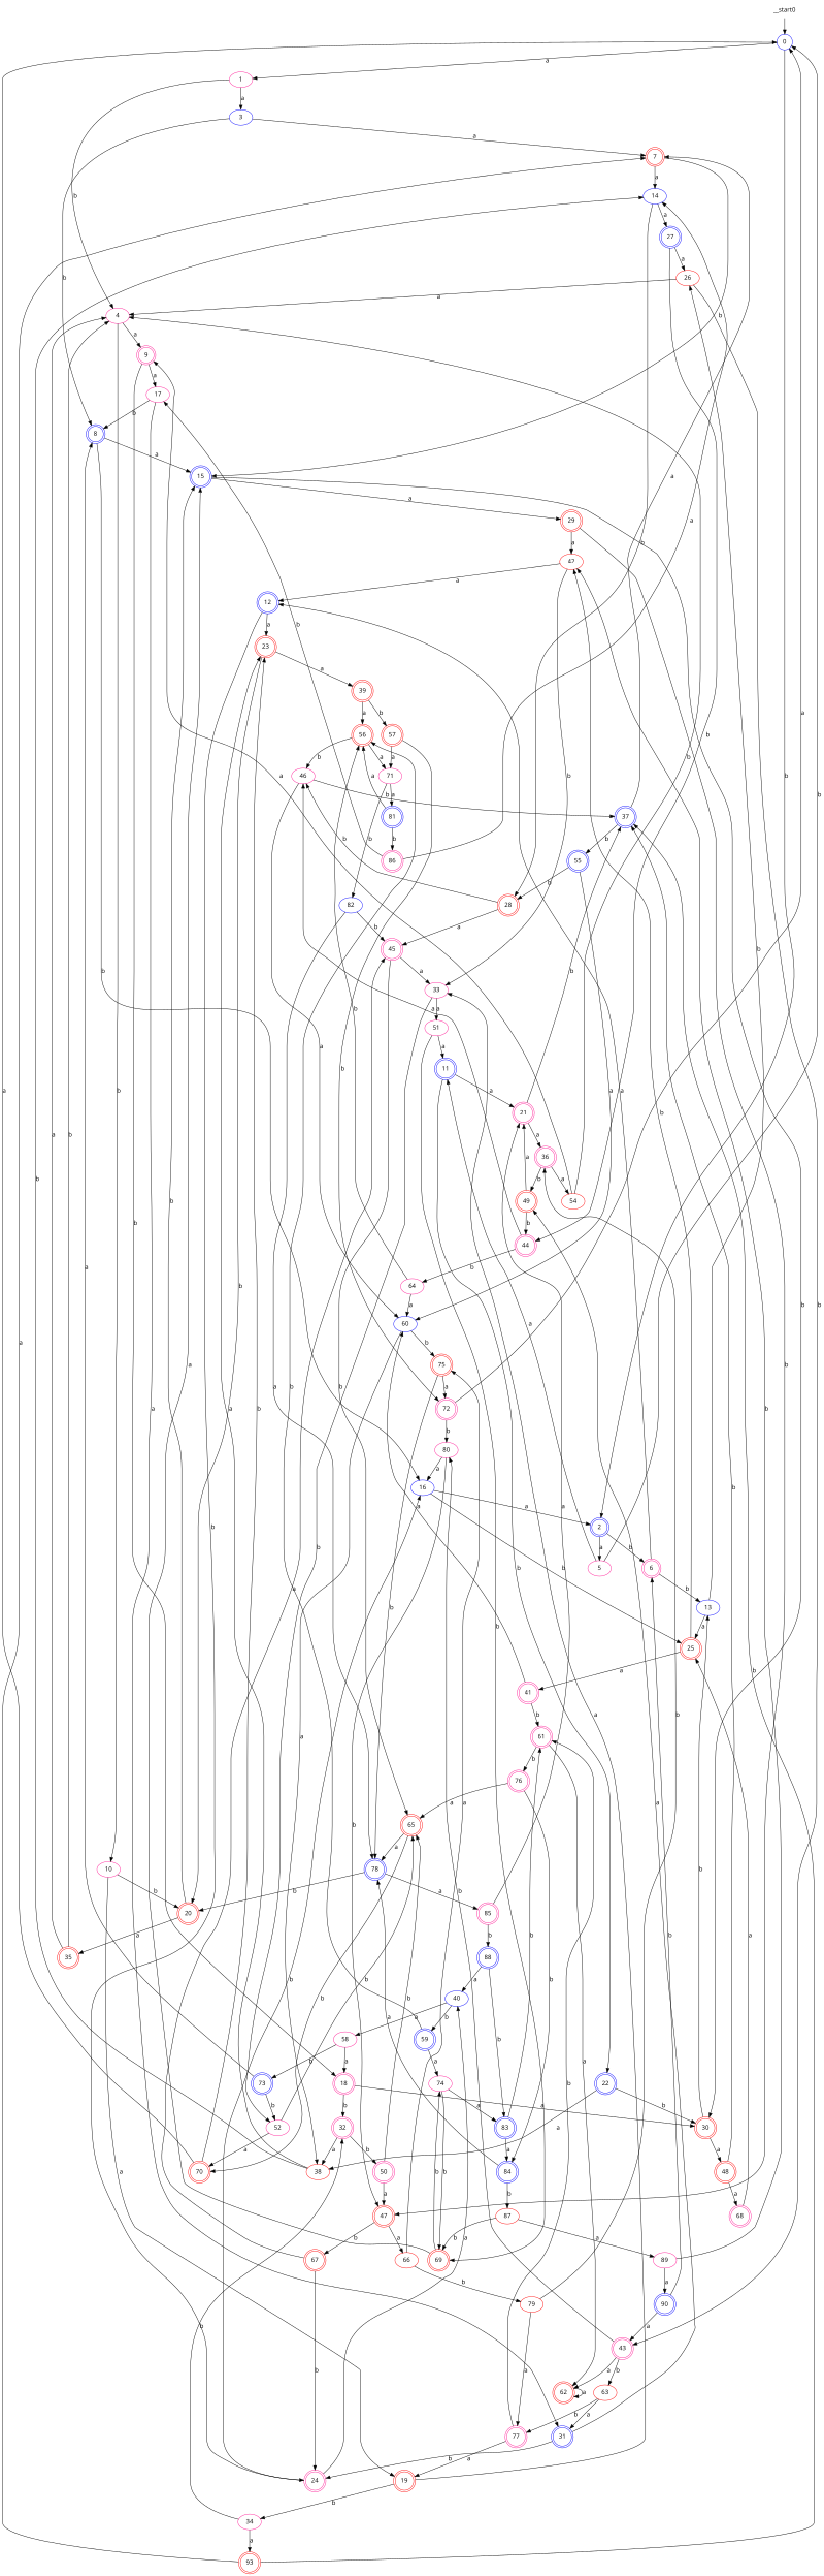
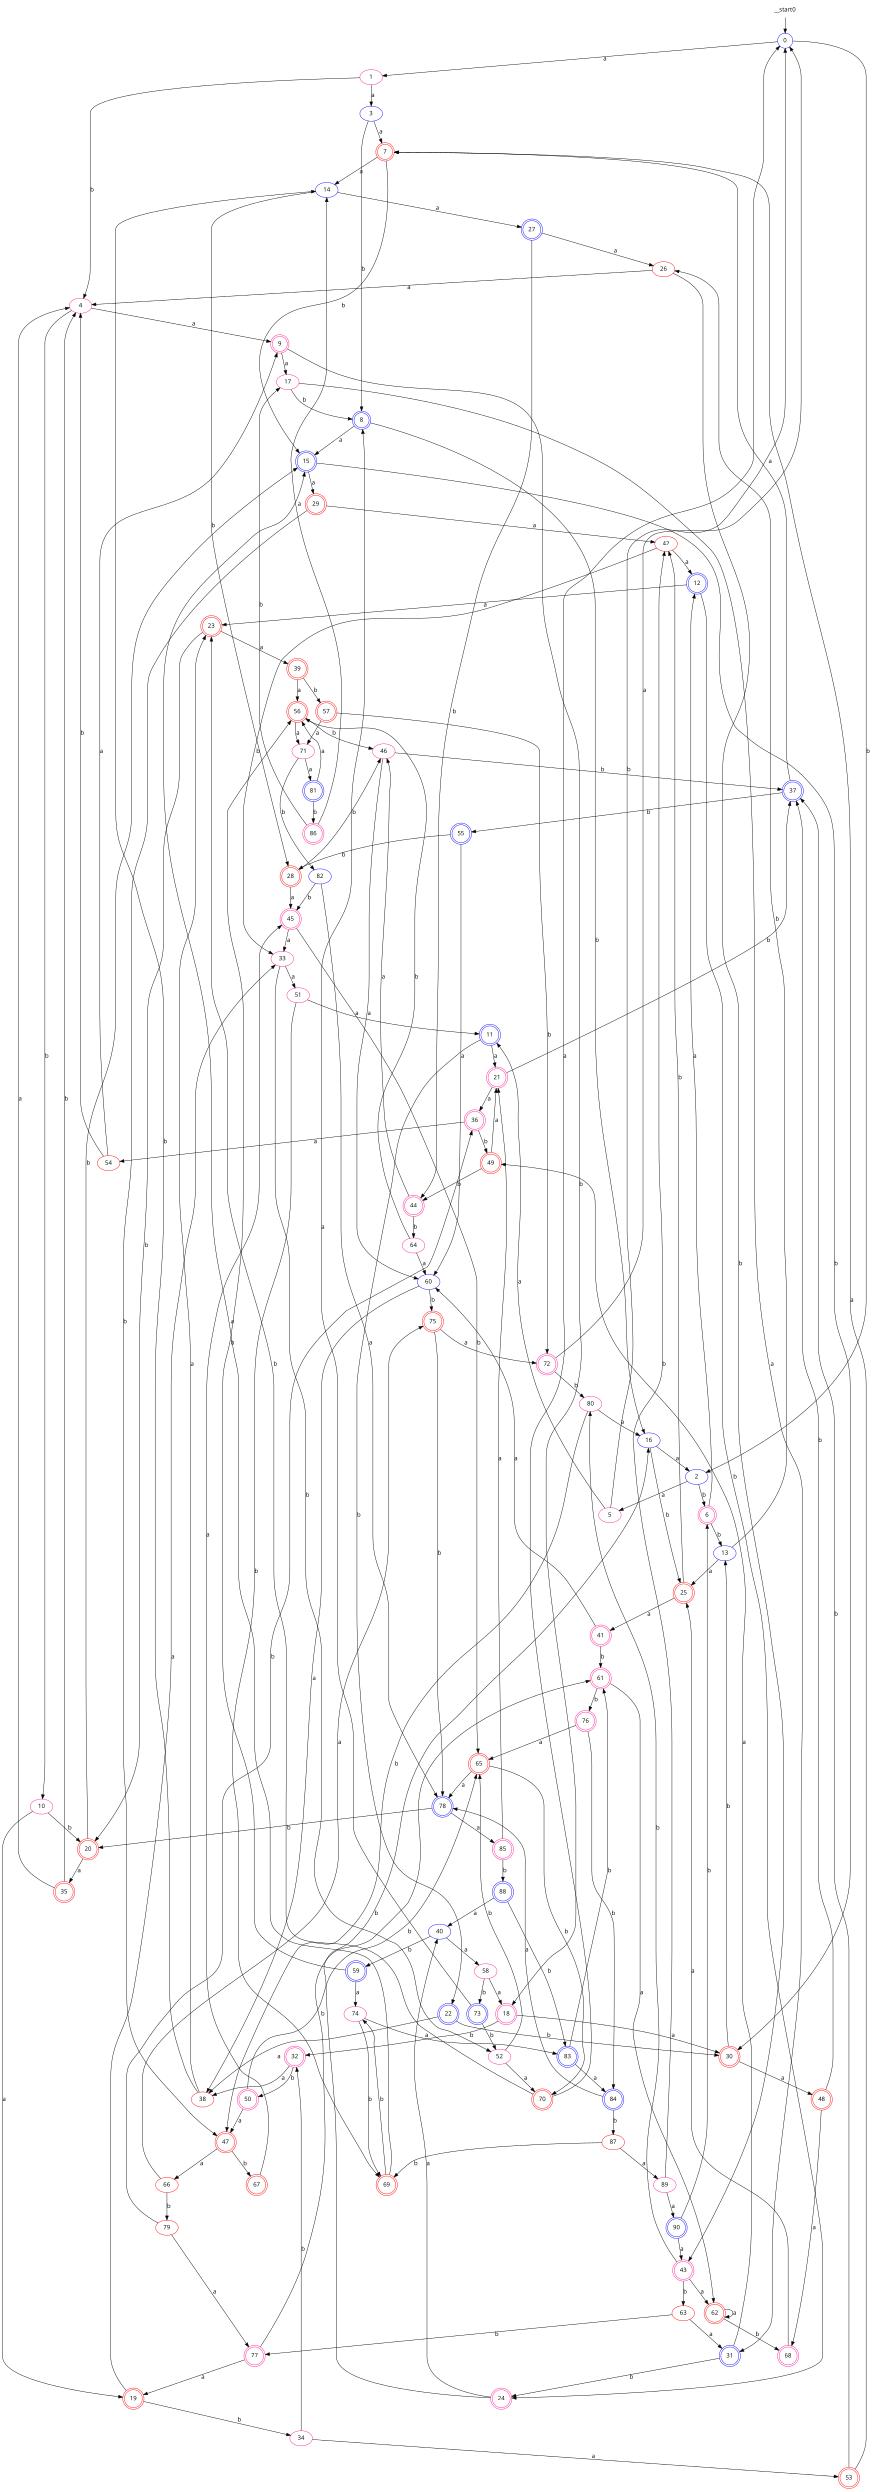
  digraph {
    fontname="Open Sans"
    node [color=deeppink fontname="Open Sans" shape=doublecircle]
    edge [fontname="Open Sans"]
    __start0 [color=red shape=none]
    0 [color=blue shape=circle]
    1 [shape=""]
-   2 [color=blue]
+   2 [color=blue shape=ellipse]
    3 [color=blue shape=""]
    4 [shape=""]
    5 [shape=""]
    6
    7 [color=red]
    8 [color=blue]
    9
    10 [shape=""]
    11 [color=blue]
    12 [color=blue]
    13 [color=blue shape=""]
    14 [color=blue shape=""]
    15 [color=blue]
    16 [color=blue shape=""]
    17 [shape=""]
    18
    19 [color=red]
    20 [color=red]
    21
    22 [color=blue]
    23 [color=red]
    24
    25 [color=red]
    26 [color=red shape=""]
    27 [color=blue]
    28 [color=red]
    29 [color=red]
    30 [color=red]
    31 [color=blue]
    32
    33 [shape=""]
    34 [shape=""]
    35 [color=red]
    36
    37 [color=blue]
    38 [color=red shape=""]
    39 [color=red]
    40 [color=blue shape=""]
    41
    42 [color=red shape=""]
    43
    44
    45
    46 [shape=""]
    47 [color=red]
    48 [color=red]
    49 [color=red]
    50
    51 [shape=""]
    52 [shape=""]
-   53 [color=red label=93]
+   53 [color=red]
    54 [color=red shape=""]
    55 [color=blue]
    56 [color=red]
    57 [color=red]
    58 [shape=""]
    59 [color=blue]
    60 [color=blue shape=""]
    61
    62 [color=red]
    63 [color=red shape=""]
    80 [shape=""]
    64 [shape=""]
    65 [color=red]
    66 [color=red shape=""]
    67 [color=red]
    68
    69 [color=red]
    70 [color=red]
    71 [shape=""]
    72
    73 [color=blue]
    74 [shape=""]
    75 [color=red]
    76
    77
    78 [color=blue]
    79 [color=red shape=""]
    81 [color=blue]
    82 [color=blue shape=""]
    83 [color=blue]
    84 [color=blue]
    85
    86
    87 [color=red shape=""]
    88 [color=blue]
    89 [shape=""]
    90 [color=blue]
    __start0 -> 0
    0 -> 1 [label=a]
    0 -> 2 [label=b]
    1 -> 3 [label=a]
    1 -> 4 [label=b]
    2 -> 5 [label=a]
    2 -> 6 [label=b]
    3 -> 7 [label=a]
    3 -> 8 [label=b]
    4 -> 9 [label=a]
    4 -> 10 [label=b]
    5 -> 0 [label=b]
    5 -> 11 [label=a]
    6 -> 12 [label=a]
    6 -> 13 [label=b]
    7 -> 14 [label=a]
    7 -> 15 [label=b]
    8 -> 15 [label=a]
    8 -> 16 [label=b]
    9 -> 17 [label=a]
    9 -> 18 [label=b]
    10 -> 19 [label=a]
    10 -> 20 [label=b]
    11 -> 21 [label=a]
    11 -> 22 [label=b]
    12 -> 23 [label=a]
    12 -> 24 [label=b]
    13 -> 25 [label=a]
    13 -> 26 [label=b]
    14 -> 27 [label=a]
    14 -> 28 [label=b]
    15 -> 29 [label=a]
    15 -> 30 [label=b]
    16 -> 2 [label=a]
    16 -> 25 [label=b]
    17 -> 8 [label=b]
    17 -> 31 [label=a]
    18 -> 30 [label=a]
    18 -> 32 [label=b]
    19 -> 33 [label=a]
    19 -> 34 [label=b]
    20 -> 15 [label=b]
    20 -> 35 [label=a]
    21 -> 36 [label=a]
    21 -> 37 [label=b]
    22 -> 30 [label=b]
    22 -> 38 [label=a]
    23 -> 20 [label=b]
    23 -> 39 [label=a]
    24 -> 16 [label=b]
    24 -> 40 [label=a]
    25 -> 41 [label=a]
    25 -> 42 [label=b]
    26 -> 4 [label=a]
    26 -> 43 [label=b]
    27 -> 26 [label=a]
    27 -> 44 [label=b]
    28 -> 45 [label=a]
    28 -> 46 [label=b]
    29 -> 42 [label=a]
    29 -> 47 [label=b]
    30 -> 13 [label=b]
    30 -> 48 [label=a]
    31 -> 24 [label=b]
    31 -> 49 [label=a]
    32 -> 38 [label=a]
    32 -> 50 [label=b]
    33 -> 51 [label=a]
    33 -> 52 [label=b]
    34 -> 32 [label=b]
    34 -> 53 [label=a]
    35 -> 4 [label=a]
    35 -> 4 [label=b]
    36 -> 49 [label=b]
    36 -> 54 [label=a]
    37 -> 7 [label=a]
    37 -> 55 [label=b]
    38 -> 14 [label=b]
    38 -> 23 [label=a]
    39 -> 56 [label=a]
    39 -> 57 [label=b]
    40 -> 58 [label=a]
    40 -> 59 [label=b]
    41 -> 60 [label=a]
    41 -> 61 [label=b]
    42 -> 12 [label=a]
    42 -> 33 [label=b]
    43 -> 62 [label=a]
    43 -> 63 [label=b]
    43 -> 80 [label=b]
    44 -> 46 [label=a]
    44 -> 64 [label=b]
    45 -> 33 [label=a]
    45 -> 65 [label=b]
    46 -> 37 [label=b]
    46 -> 60 [label=a]
    47 -> 66 [label=a]
    47 -> 67 [label=b]
    48 -> 37 [label=b]
    48 -> 68 [label=a]
    49 -> 21 [label=a]
    49 -> 44 [label=b]
    50 -> 47 [label=a]
    50 -> 65 [label=b]
    51 -> 11 [label=a]
    51 -> 69 [label=b]
    52 -> 65 [label=b]
    52 -> 70 [label=a]
    53 -> 7 [label=a]
    53 -> 37 [label=b]
    54 -> 4 [label=b]
    54 -> 9 [label=a]
    55 -> 28 [label=b]
    55 -> 60 [label=a]
    56 -> 46 [label=b]
    56 -> 71 [label=a]
    57 -> 71 [label=a]
    57 -> 72 [label=b]
    58 -> 18 [label=a]
    58 -> 73 [label=b]
    59 -> 56 [label=b]
    59 -> 74 [label=a]
    60 -> 38 [label=a]
    60 -> 75 [label=b]
    61 -> 62 [label=a]
    61 -> 76 [label=b]
    62 -> 62 [label=a]
+   62 -> 68 [label=b]
    63 -> 31 [label=a]
    63 -> 77 [label=b]
    80 -> 16 [label=a]
    80 -> 47 [label=b]
    64 -> 56 [label=b]
    64 -> 60 [label=a]
    65 -> 70 [label=b]
    65 -> 78 [label=a]
    66 -> 75 [label=a]
    66 -> 79 [label=b]
-   67 -> 24 [label=b]
    67 -> 45 [label=a]
    68 -> 25 [label=a]
    69 -> 15 [label=a]
    69 -> 74 [label=b]
    70 -> 0 [label=a]
    70 -> 23 [label=b]
    71 -> 81 [label=a]
    71 -> 82 [label=b]
    72 -> 0 [label=a]
    72 -> 80 [label=b]
    73 -> 8 [label=a]
    73 -> 52 [label=b]
    74 -> 69 [label=b]
    74 -> 83 [label=a]
    75 -> 72 [label=a]
    75 -> 78 [label=b]
    76 -> 65 [label=a]
    76 -> 84 [label=b]
    77 -> 19 [label=a]
    77 -> 61 [label=b]
    78 -> 20 [label=b]
    78 -> 85 [label=a]
    79 -> 36 [label=b]
    79 -> 77 [label=a]
    81 -> 56 [label=a]
    81 -> 86 [label=b]
    82 -> 45 [label=b]
    82 -> 78 [label=a]
    83 -> 61 [label=b]
    83 -> 84 [label=a]
    84 -> 78 [label=a]
    84 -> 87 [label=b]
    85 -> 21 [label=a]
    85 -> 88 [label=b]
    86 -> 14 [label=a]
    86 -> 17 [label=b]
    87 -> 69 [label=b]
    87 -> 89 [label=a]
    88 -> 40 [label=a]
    88 -> 83 [label=b]
    89 -> 42 [label=b]
    89 -> 90 [label=a]
    90 -> 6 [label=b]
    90 -> 43 [label=a]
  }
